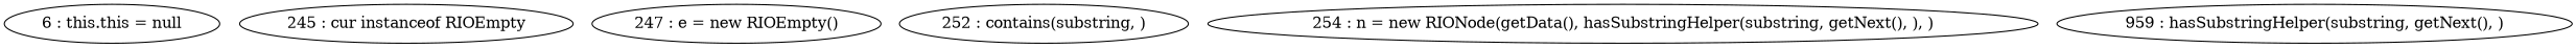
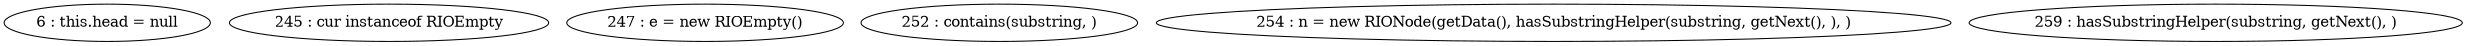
  digraph {
-   "6 : this.head = null" [label="6 : this.this = null"]
+   "6 : this.head = null"
    "245 : cur instanceof RIOEmpty"
    "247 : e = new RIOEmpty()"
    "252 : contains(substring, )"
    "254 : n = new RIONode(getData(), hasSubstringHelper(substring, getNext(), ), )"
-   "259 : hasSubstringHelper(substring, getNext(), )" [label="959 : hasSubstringHelper(substring, getNext(), )"]
+   "259 : hasSubstringHelper(substring, getNext(), )"
  }
